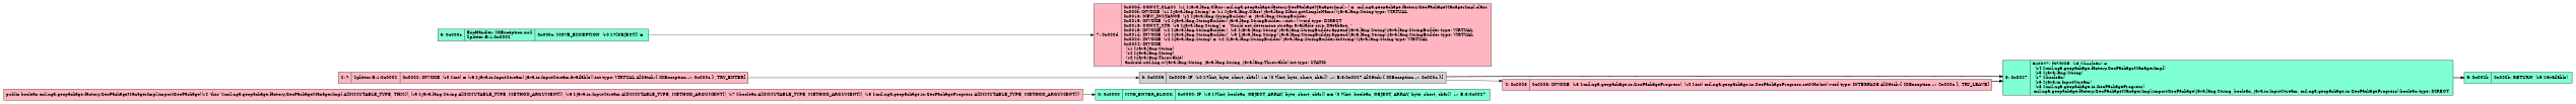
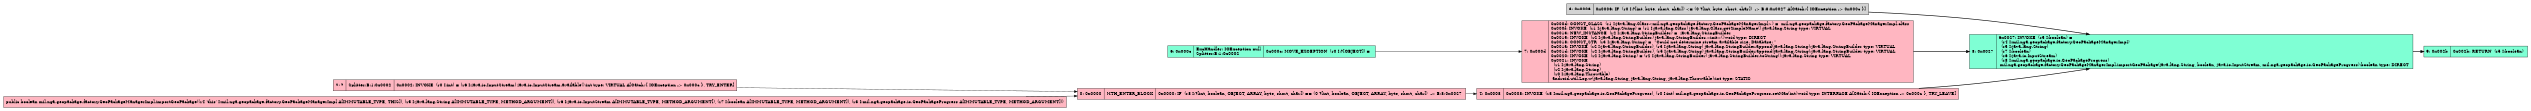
  digraph {
    rankdir=LR
    node [fillcolor=aquamarine shape=record style=filled]
    edge [style=bold]
-   n1 [label="{0\:\ 0x0000|MTH_ENTER_BLOCK\l|0x0000: IF  (r8 I:?[int, boolean, OBJECT, ARRAY, byte, short, char]) == (0 ?[int, boolean, OBJECT, ARRAY, byte, short, char])  \-\> B:8:0x0027 \l}"]
+   n1 [fillcolor=lightpink label="{0\:\ 0x0000|MTH_ENTER_BLOCK\l|0x0000: IF  (r8 I:?[int, boolean, OBJECT, ARRAY, byte, short, char]) == (0 ?[int, boolean, OBJECT, ARRAY, byte, short, char])  \-\> B:8:0x0027 \l}"]
    n2 [label="{8\:\ 0x0027|6x0027: INVOKE  (r5 I:boolean) = \l  (r4 I:mil.nga.geopackage.factory.GeoPackageManagerImpl)\l  (r5 I:java.lang.String)\l  (r7 I:boolean)\l  (r6 I:java.io.InputStream)\l  (r8 I:mil.nga.geopackage.io.GeoPackageProgress)\l mil.nga.geopackage.factory.GeoPackageManagerImpl.importGeoPackage(java.lang.String, boolean, java.io.InputStream, mil.nga.geopackage.io.GeoPackageProgress):boolean type: DIRECT \l}"]
-   n3 [label="{9\:\ 0x002b|0x002b: RETURN  (r5 I:available) \l}"]
+   n3 [label="{9\:\ 0x002b|0x002b: RETURN  (r5 I:boolean) \l}"]
    n4 [fillcolor=lightpink label="{2\:\ ?|Splitter:B:1:0x0002\l|0x0002: INVOKE  (r0 I:int) = (r6 I:java.io.InputStream) java.io.InputStream.available():int type: VIRTUAL A[Catch:\{ IOException \-\> 0x000c \}, TRY_ENTER]\l}"]
    n5 [fillcolor=lightgrey label="{3\:\ 0x0006|0x0006: IF  (r0 I:?[int, byte, short, char]) \<= (0 ?[int, byte, short, char])  \-\> B:8:0x0027 A[Catch:\{ IOException \-\> 0x000c \}]\l}"]
    n6 [label="{6\:\ 0x000c|ExcHandler: IOException null\lSplitter:B:1:0x0002\l|0x000c: MOVE_EXCEPTION  (r0 I:?[OBJECT]) =  \l}"]
-   n7 [fillcolor=lightpink label="{7\:\ 0x000d|0x000d: CONST_CLASS  (r1 I:java.lang.Class\<mil.nga.geopackage.factory.GeoPackageManagerImpl\>) =  mil.nga.geopackage.factory.GeoPackageManagerImpl.class \l0x000f: INVOKE  (r1 I:java.lang.String) = (r1 I:java.lang.Class) java.lang.Class.getSimpleName():java.lang.String type: VIRTUAL \l0x0013: NEW_INSTANCE  (r2 I:java.lang.StringBuilder) =  java.lang.StringBuilder \l0x0015: INVOKE  (r2 I:java.lang.StringBuilder) java.lang.StringBuilder.\<init\>():void type: DIRECT \l0x0018: CONST_STR  (r3 I:java.lang.String) =  \"Could not determine stream available size. Database: \" \l0x001a: INVOKE  (r2 I:java.lang.StringBuilder), (r3 I:java.lang.String) java.lang.StringBuilder.append(java.lang.String):java.lang.StringBuilder type: VIRTUAL \l0x001d: INVOKE  (r2 I:java.lang.StringBuilder), (r5 I:java.lang.String) java.lang.StringBuilder.append(java.lang.String):java.lang.StringBuilder type: VIRTUAL \l0x0020: INVOKE  (r2 I:java.lang.String) = (r2 I:java.lang.StringBuilder) java.lang.StringBuilder.toString():java.lang.String type: VIRTUAL \l0x0024: INVOKE  \l  (r1 I:java.lang.String)\l  (r2 I:java.lang.String)\l  (r0 I:java.lang.Throwable)\l android.util.Log.w(java.lang.String, java.lang.String, java.lang.Throwable):int type: STATIC \l}"]
+   n7 [fillcolor=lightpink label="{7\:\ 0x000d|0x000d: CONST_CLASS  (r1 I:java.lang.Class\<mil.nga.geopackage.factory.GeoPackageManagerImpl\>) =  mil.nga.geopackage.factory.GeoPackageManagerImpl.class \l0x000f: INVOKE  (r1 I:java.lang.String) = (r1 I:java.lang.Class) java.lang.Class.getSimpleName():java.lang.String type: VIRTUAL \l0x0013: NEW_INSTANCE  (r2 I:java.lang.StringBuilder) =  java.lang.StringBuilder \l0x0015: INVOKE  (r2 I:java.lang.StringBuilder) java.lang.StringBuilder.\<init\>():void type: DIRECT \l0x0018: CONST_STR  (r3 I:java.lang.String) =  \"Could not determine stream available size. Database: \" \l0x001a: INVOKE  (r2 I:java.lang.StringBuilder), (r3 I:java.lang.String) java.lang.StringBuilder.append(java.lang.String):java.lang.StringBuilder type: VIRTUAL \l0x001d: INVOKE  (r2 I:java.lang.StringBuilder), (r5 I:java.lang.String) java.lang.StringBuilder.append(java.lang.String):java.lang.StringBuilder type: VIRTUAL \l0x0020: INVOKE  (r2 I:java.lang.String) = (r2 I:java.lang.StringBuilder) java.lang.StringBuilder.toString():java.lang.String type: VIRTUAL \l0x0021: INVOKE  \l  (r1 I:java.lang.String)\l  (r2 I:java.lang.String)\l  (r0 I:java.lang.Throwable)\l android.util.Log.w(java.lang.String, java.lang.String, java.lang.Throwable):int type: STATIC \l}"]
    n8 [fillcolor=lightpink label="{4\:\ 0x0008|0x0008: INVOKE  (r8 I:mil.nga.geopackage.io.GeoPackageProgress), (r0 I:int) mil.nga.geopackage.io.GeoPackageProgress.setMax(int):void type: INTERFACE A[Catch:\{ IOException \-\> 0x000c \}, TRY_LEAVE]\l}"]
    n9 [fillcolor=lightpink label="{public boolean mil.nga.geopackage.factory.GeoPackageManagerImpl.importGeoPackage((r4 'this' I:mil.nga.geopackage.factory.GeoPackageManagerImpl A[IMMUTABLE_TYPE, THIS]), (r5 I:java.lang.String A[IMMUTABLE_TYPE, METHOD_ARGUMENT]), (r6 I:java.io.InputStream A[IMMUTABLE_TYPE, METHOD_ARGUMENT]), (r7 I:boolean A[IMMUTABLE_TYPE, METHOD_ARGUMENT]), (r8 I:mil.nga.geopackage.io.GeoPackageProgress A[IMMUTABLE_TYPE, METHOD_ARGUMENT])) }"]
    n2 -> n3
-   n4 -> n5 [style=solid]
+   n4 -> n1 [style=solid]
    n5 -> n2
-   n5 -> n8 [style=solid]
+   n1 -> n8 [style=solid]
    n6 -> n7 [style=solid]
+   n7 -> n2
    n8 -> n2
    n9 -> n1 [style=solid]
  }
